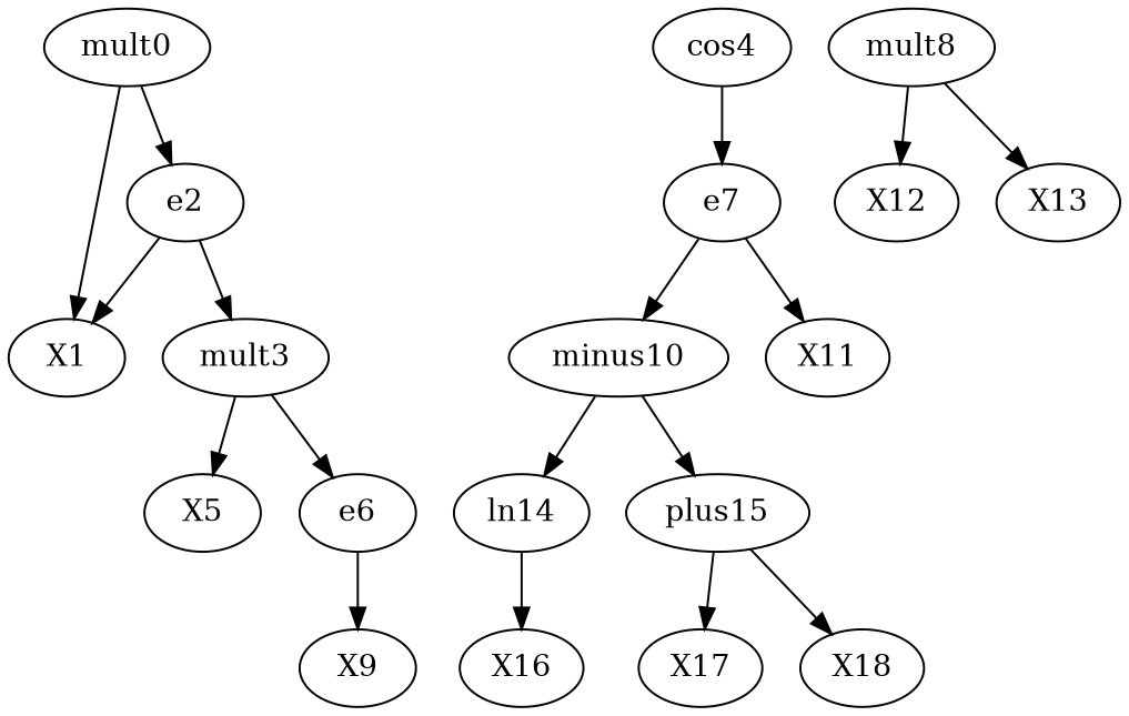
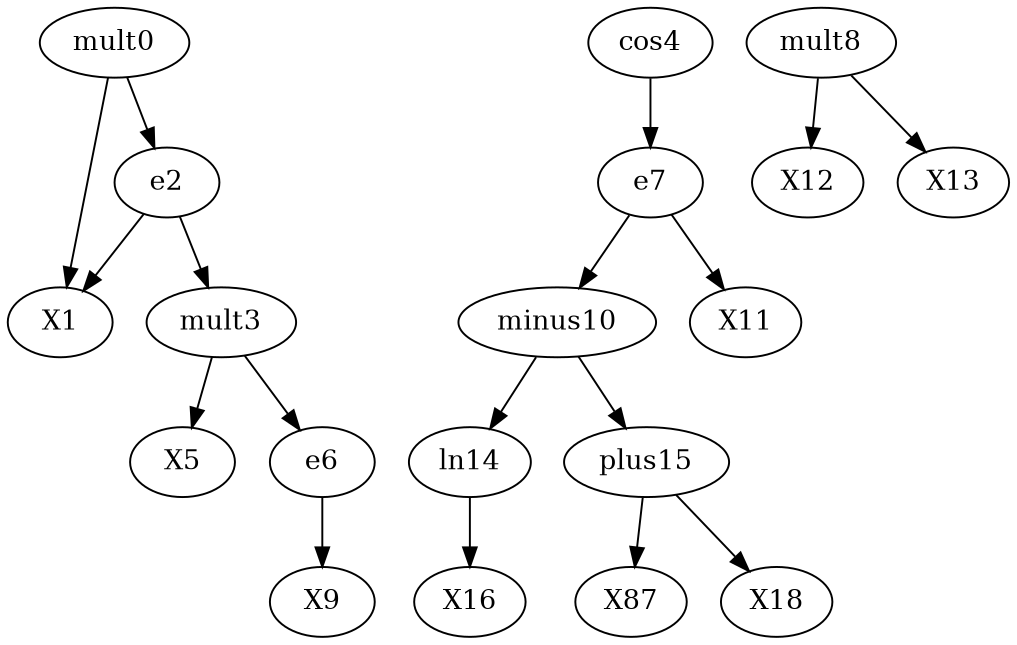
  digraph {
    mult0
    X1
    e2
    mult3
    X5
    e6
    cos4
    e7
    X9
    minus10
    X11
    mult8
    X12
    X13
    ln14
    plus15
    X16
-   X17
+   X17 [label=X87]
    X18
    mult0 -> X1
    mult0 -> e2
    e2 -> X1
    e2 -> mult3
    mult3 -> X5
    mult3 -> e6
    e6 -> X9
    cos4 -> e7
    e7 -> minus10
    e7 -> X11
    minus10 -> ln14
    minus10 -> plus15
    mult8 -> X12
    mult8 -> X13
    ln14 -> X16
    plus15 -> X17
    plus15 -> X18
  }
